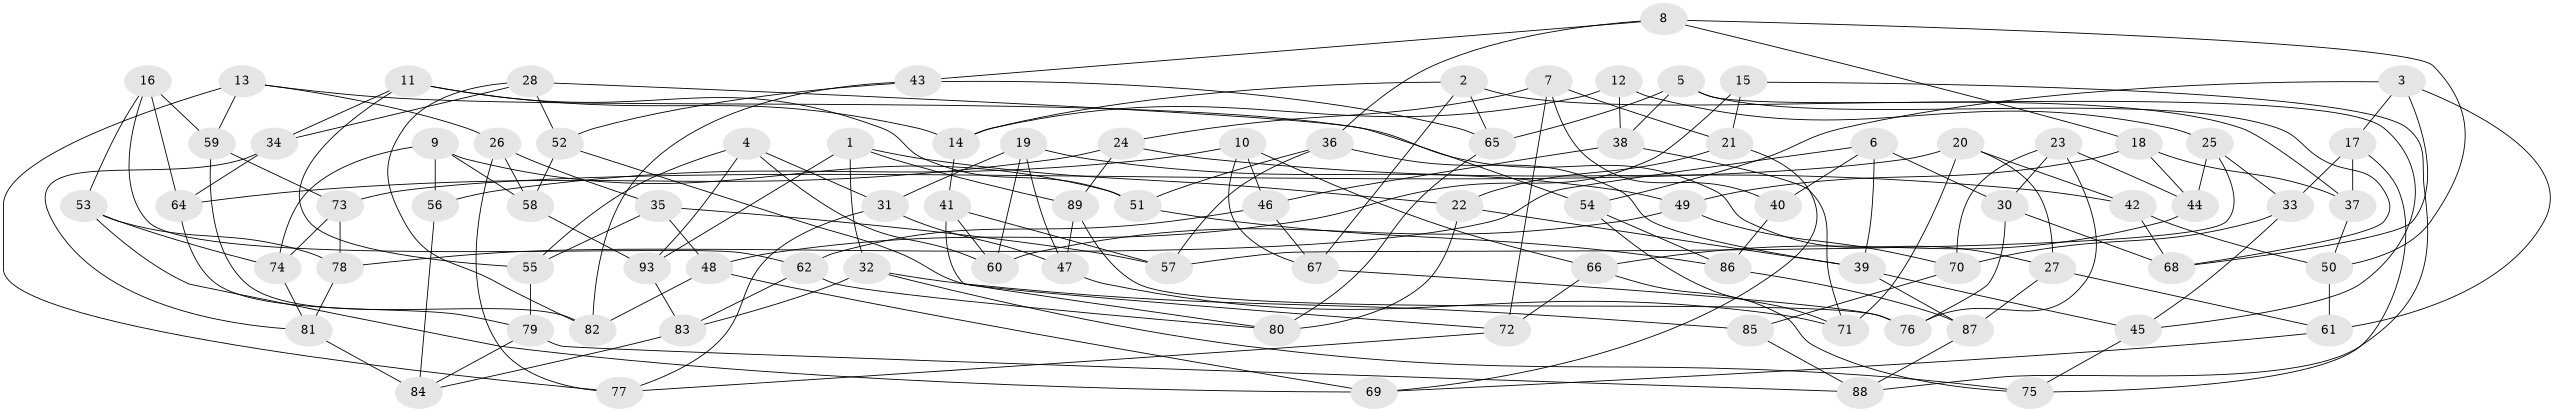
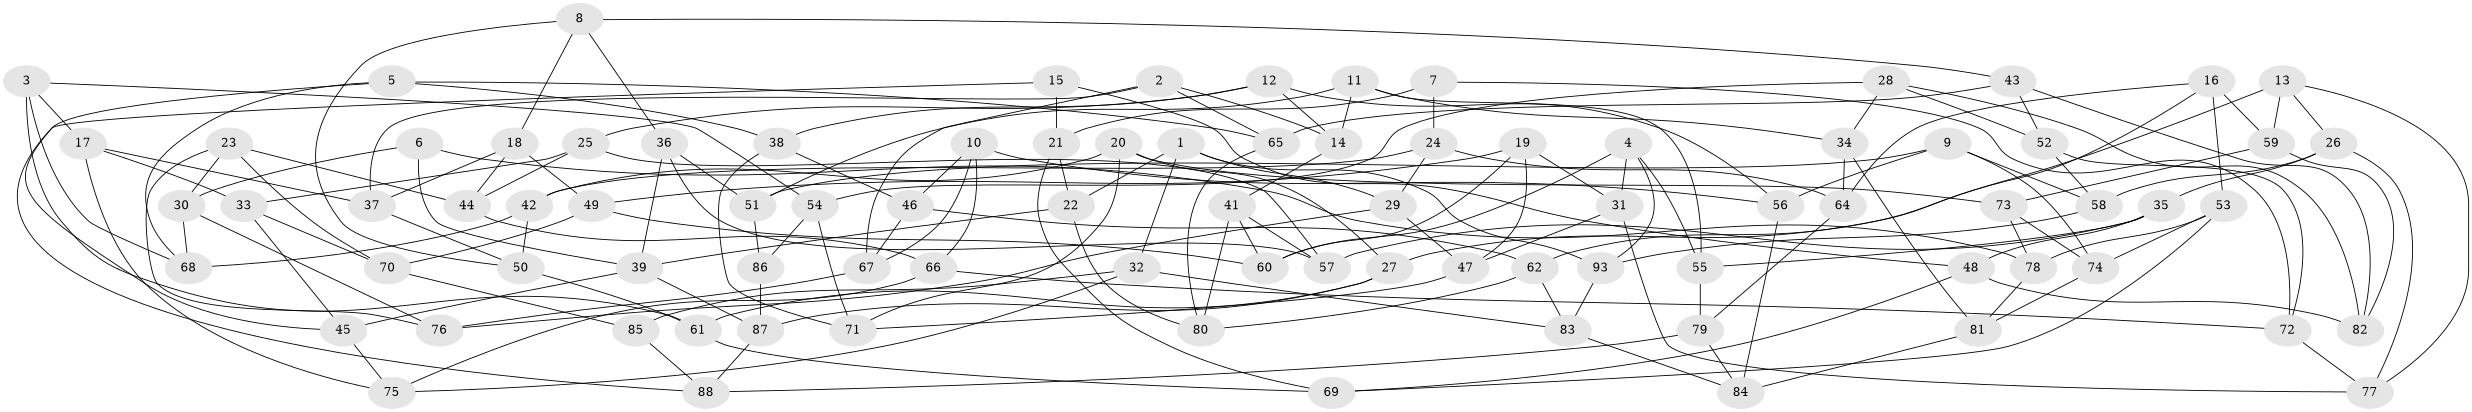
  graph {
    node [color=gray90 style=filled]
    1
    22
-   29 [label=89]
+   29
    32
    n5 [label=93]
    39
    80
    47
    76
    85
    75
    83
    2
    14
    37
    65
    67
    41
    50
    3
    17
    54
    61
    68
    33
    71
    86
    69
    4
    31
    55
    60
    77
    79
    5
    38
    45
    46
    6
    30
-   40
    78
    87
    81
    7
    21
    24
    72
    64
    42
    8
    18
    36
    43
    44
    49
    51
    57
    52
    82
    9
    56
    58
    74
    84
    10
    66
    62
    11
    34
    12
    25
    13
    26
    27
    59
    35
    73
    15
    48
    88
    16
    53
    70
    19
    20
    23
    28
    1 -- 22
    1 -- 29
    1 -- 32
    1 -- n5
    22 -- 39
    22 -- 80
    29 -- 47
    29 -- 76
    32 -- 85
    32 -- 75
    32 -- 83
    n5 -- 83
    39 -- 45
    39 -- 87
    47 -- 71
    85 -- 88
    83 -- 84
    2 -- 14
    2 -- 37
    2 -- 65
    2 -- 67
    14 -- 41
    37 -- 50
    65 -- 80
    67 -- 76
    41 -- 80
    41 -- 60
    41 -- 57
    50 -- 61
    3 -- 17
    3 -- 54
    3 -- 61
    3 -- 68
    17 -- 75
    17 -- 37
    17 -- 33
    54 -- 71
    54 -- 86
    61 -- 69
    33 -- 45
    33 -- 70
    86 -- 87
    4 -- n5
    4 -- 31
    4 -- 55
    4 -- 60
    31 -- 47
    31 -- 77
    55 -- 79
    79 -- 84
    79 -- 88
    5 -- 65
    5 -- 68
    5 -- 38
    5 -- 45
    38 -- 71
    38 -- 46
    45 -- 75
    46 -- 67
    46 -- 62
    6 -- 39
    6 -- 30
-   6 -- 40
    6 -- 78
    30 -- 76
    30 -- 68
-   40 -- 86
    78 -- 81
    87 -- 88
    81 -- 84
-   7 -- 40
    7 -- 21
    7 -- 24
    7 -- 72
    21 -- 22
    21 -- 69
    24 -- 29
    24 -- 64
    24 -- 42
    72 -- 77
    64 -- 79
    42 -- 50
    42 -- 68
    8 -- 50
    8 -- 18
    8 -- 36
    8 -- 43
    18 -- 37
    18 -- 44
    18 -- 49
    36 -- 39
    36 -- 51
    36 -- 57
    43 -- 65
    43 -- 52
    43 -- 82
    44 -- 66
    49 -- 60
    49 -- 70
    51 -- 86
    52 -- 72
    52 -- 58
    9 -- 51
    9 -- 56
    9 -- 58
    9 -- 74
    56 -- 84
    58 -- n5
    74 -- 81
    10 -- 67
    10 -- 46
    10 -- 56
    10 -- 66
    66 -- 75
    66 -- 72
    62 -- 80
    62 -- 83
    11 -- 14
    11 -- 55
    11 -- 51
    11 -- 34
    34 -- 81
    34 -- 64
    12 -- 14
    12 -- 38
+   12 -- 56
    12 -- 25
    25 -- 33
    25 -- 44
    25 -- 57
    13 -- 77
    13 -- 26
    13 -- 27
    13 -- 59
    26 -- 77
    26 -- 58
    26 -- 35
    27 -- 61
    27 -- 87
    59 -- 82
    59 -- 73
    35 -- 55
    35 -- 57
    35 -- 48
    73 -- 78
    73 -- 74
    15 -- 21
    15 -- 48
    15 -- 88
    48 -- 69
    48 -- 82
    16 -- 64
    16 -- 62
    16 -- 59
    16 -- 53
    53 -- 69
    53 -- 78
    53 -- 74
    70 -- 85
    19 -- 47
    19 -- 31
    19 -- 60
    19 -- 49
    20 -- 71
    20 -- 42
    20 -- 27
    20 -- 73
    23 -- 76
    23 -- 30
    23 -- 44
    23 -- 70
    28 -- 54
    28 -- 52
    28 -- 82
    28 -- 34
  }
